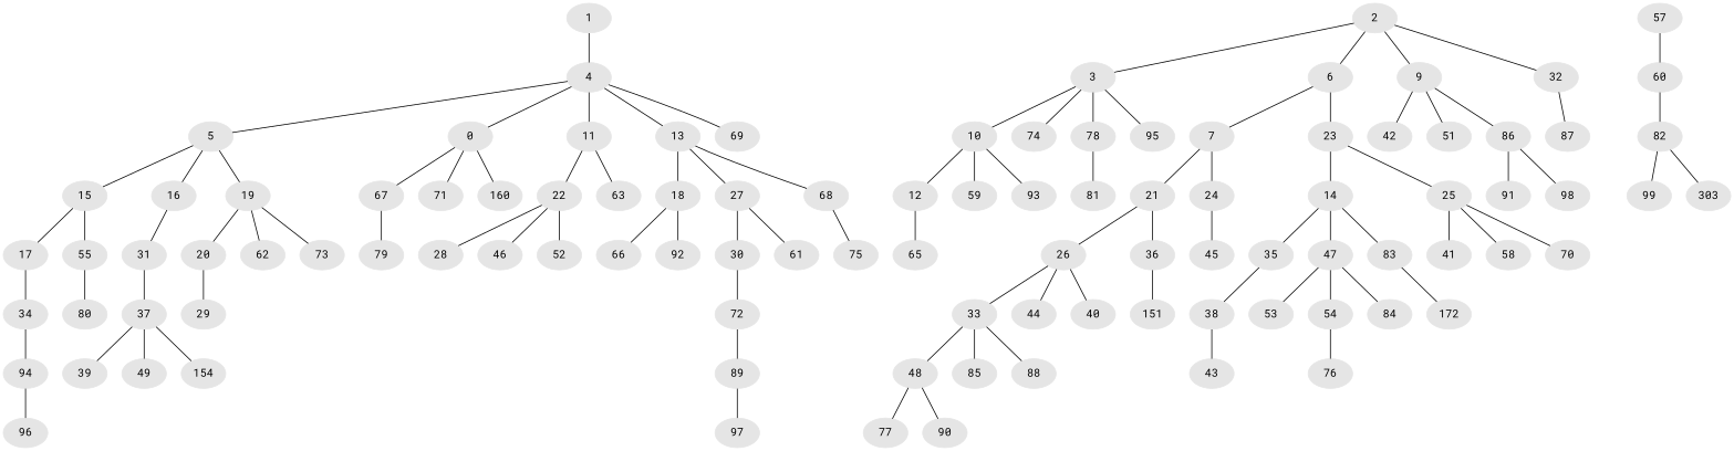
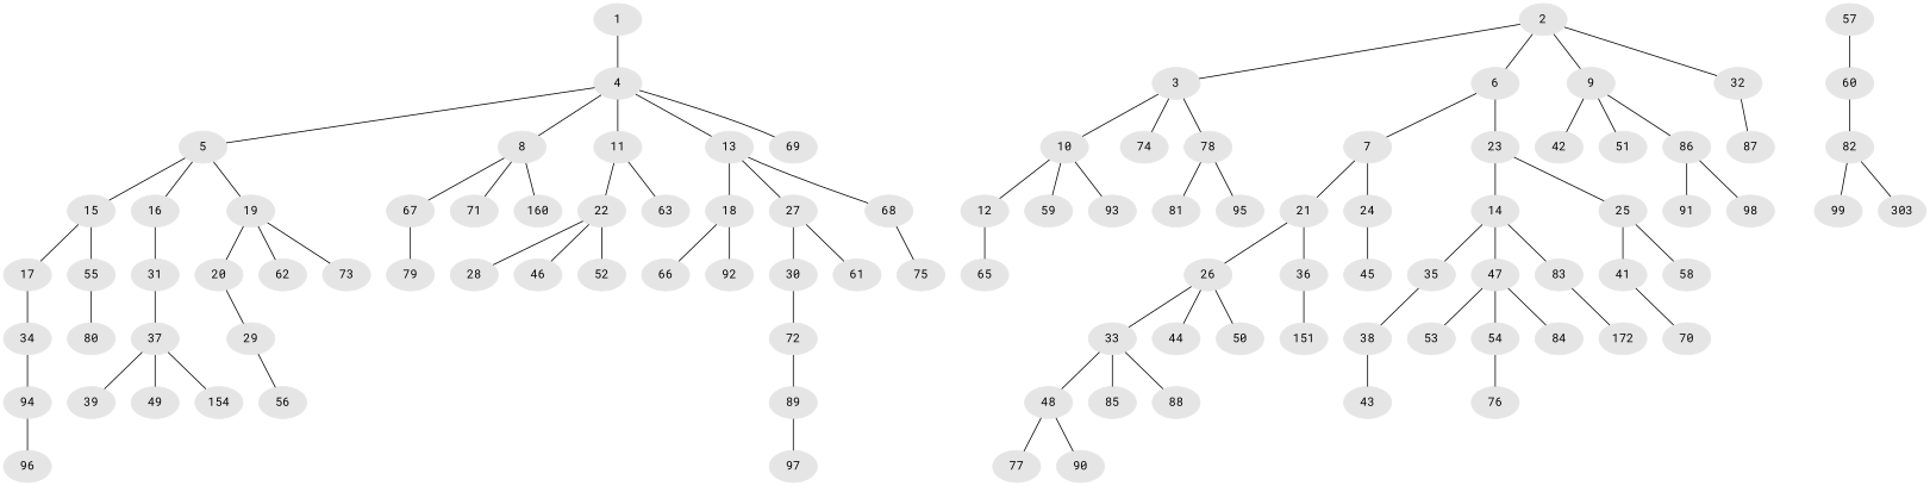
  graph {
    fontname="Roboto Mono"
    node [color=gray90 fontname="Roboto Mono" style=filled]
    edge [fontname="Roboto Mono"]
    1
    4
    2
    3
    6
    9
    32
    5
-   8 [label=0]
+   8
    11
    13
    69
    10
    74
    78
    7
    23
    42
    51
    86
    87
    12
    59
    93
    15
    16
    19
    67
    71
    n30 [label=160]
    22
    63
    18
    27
    68
    17
    55
    31
    20
    62
    73
    21
    24
    14
    35
    47
    83
    25
    26
    36
    45
    81
    95
    79
    91
    98
    65
    28
    46
    52
    66
    92
    30
    61
    75
    38
    53
    54
    84
    n70 [label=172]
    34
    80
    37
    94
    29
+   56
    33
    44
-   50 [label=40]
+   50
    n80 [label=151]
    41
    58
    70
    48
    85
    88
    72
    89
    39
    49
    n91 [label=154]
    77
    90
    96
    43
    57
    60
    76
    82
    99
    n101 [label=303]
    97
    1 -- 4
    4 -- 5
    4 -- 8
    4 -- 11
    4 -- 13
    4 -- 69
    2 -- 3
    2 -- 6
    2 -- 9
    2 -- 32
    3 -- 10
    3 -- 74
    3 -- 78
    6 -- 7
    6 -- 23
    9 -- 42
    9 -- 51
    9 -- 86
    32 -- 87
    5 -- 15
    5 -- 16
    5 -- 19
    8 -- 67
    8 -- 71
    8 -- n30
    11 -- 22
    11 -- 63
    13 -- 18
    13 -- 27
    13 -- 68
    10 -- 12
    10 -- 59
    10 -- 93
    78 -- 81
-   3 -- 95
+   78 -- 95
    7 -- 21
    7 -- 24
    23 -- 14
    23 -- 25
    86 -- 91
    86 -- 98
    12 -- 65
    15 -- 17
    15 -- 55
    16 -- 31
    19 -- 20
    19 -- 62
    19 -- 73
    67 -- 79
    22 -- 28
    22 -- 46
    22 -- 52
    18 -- 66
    18 -- 92
    27 -- 30
    27 -- 61
    68 -- 75
    17 -- 34
    55 -- 80
    31 -- 37
    20 -- 29
    21 -- 26
    21 -- 36
    24 -- 45
    14 -- 35
    14 -- 47
    14 -- 83
    35 -- 38
    47 -- 53
    47 -- 54
    47 -- 84
    83 -- n70
    25 -- 41
    25 -- 58
-   25 -- 70
+   41 -- 70
    26 -- 33
    26 -- 44
    26 -- 50
    36 -- n80
    30 -- 72
    38 -- 43
    54 -- 76
    34 -- 94
    37 -- 39
    37 -- 49
    37 -- n91
    94 -- 96
+   29 -- 56
    33 -- 48
    33 -- 85
    33 -- 88
    48 -- 77
    48 -- 90
    72 -- 89
    89 -- 97
    57 -- 60
    60 -- 82
    82 -- 99
    82 -- n101
  }
